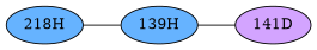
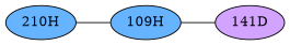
  graph {
    rankdir=LR
    node [fillcolor="#66B3FF" style=radial]
    edge [penwidth=1]
-   "218H"
-   "139H"
+   "218H" [label="210H"]
+   "139H" [label="109H"]
    "141D" [fillcolor="#D3A4FF"]
    "218H" -- "139H"
    "139H" -- "141D"
  }
